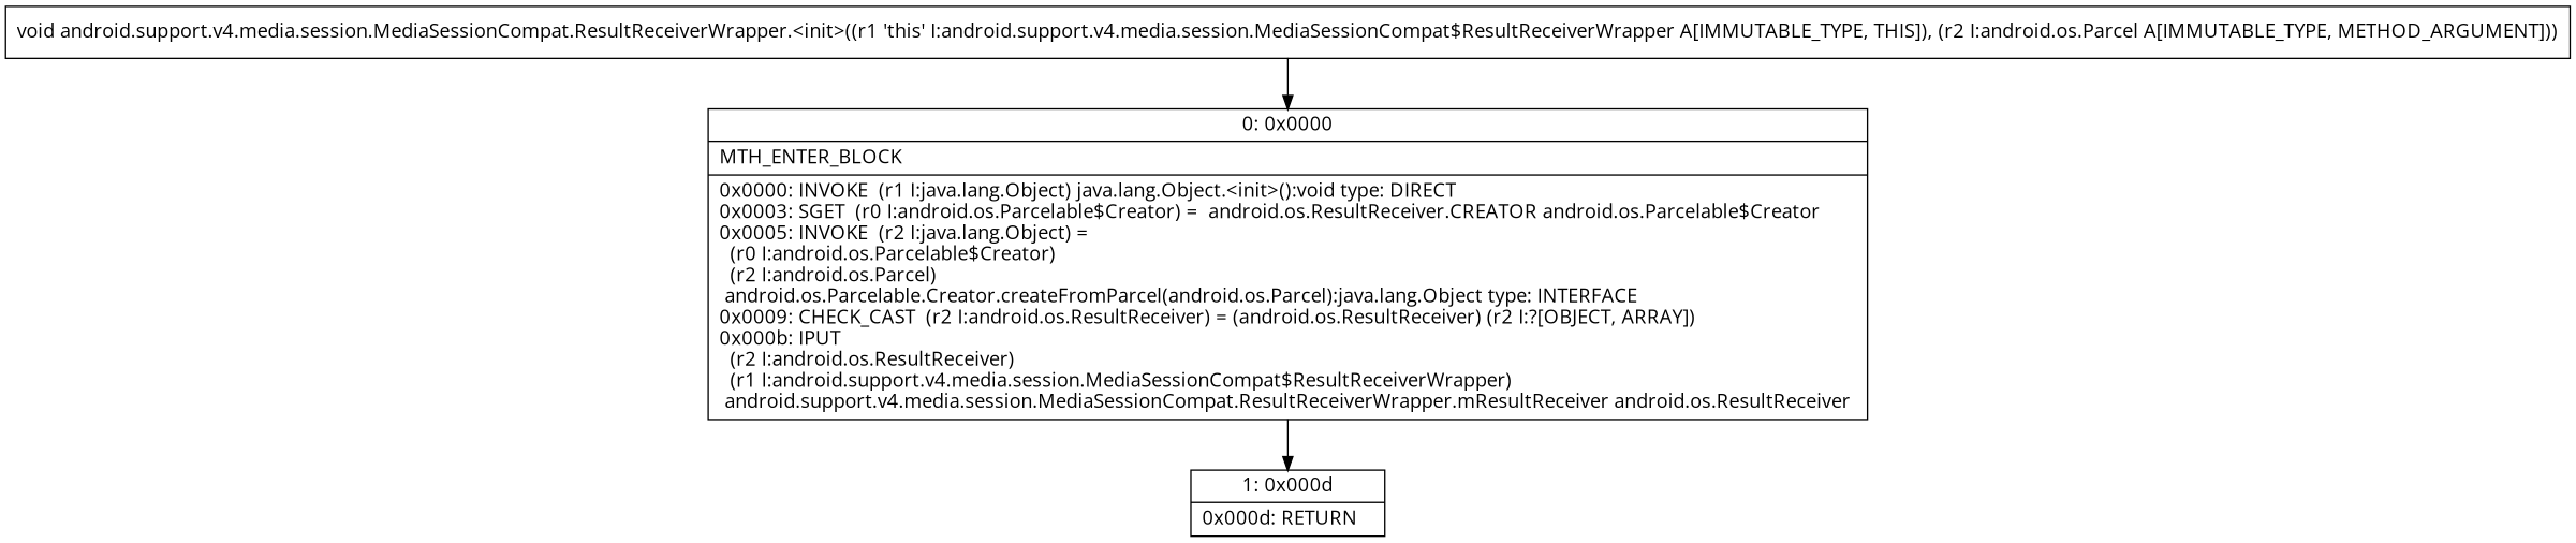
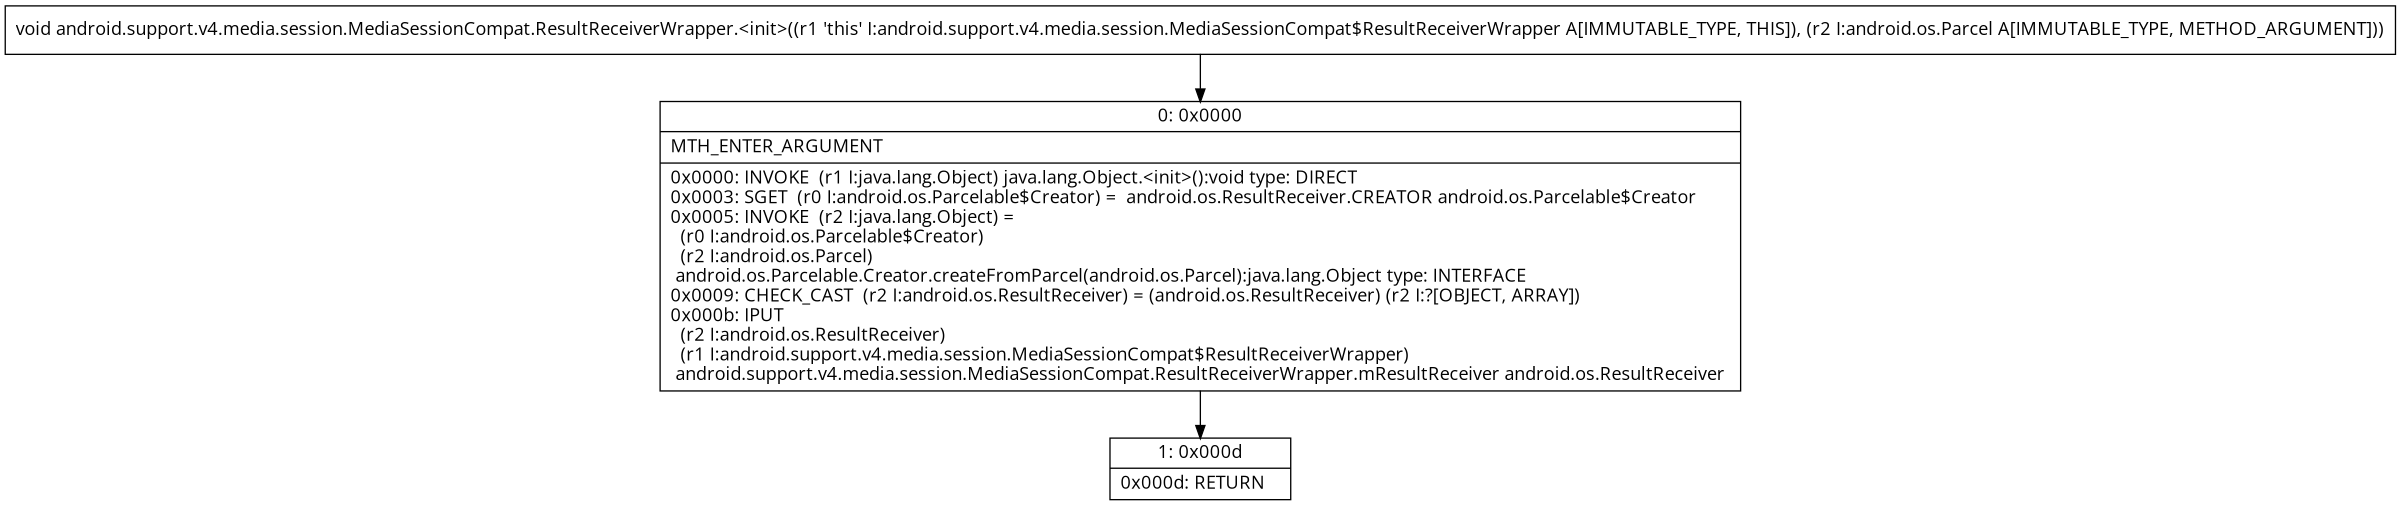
  digraph {
    fontname="Open Sans"
    node [shape=record fontname="Open Sans"]
    edge [fontname="Open Sans"]
-   n1 [label="{0\:\ 0x0000|MTH_ENTER_BLOCK\l|0x0000: INVOKE  (r1 I:java.lang.Object) java.lang.Object.\<init\>():void type: DIRECT \l0x0003: SGET  (r0 I:android.os.Parcelable$Creator) =  android.os.ResultReceiver.CREATOR android.os.Parcelable$Creator \l0x0005: INVOKE  (r2 I:java.lang.Object) = \l  (r0 I:android.os.Parcelable$Creator)\l  (r2 I:android.os.Parcel)\l android.os.Parcelable.Creator.createFromParcel(android.os.Parcel):java.lang.Object type: INTERFACE \l0x0009: CHECK_CAST  (r2 I:android.os.ResultReceiver) = (android.os.ResultReceiver) (r2 I:?[OBJECT, ARRAY]) \l0x000b: IPUT  \l  (r2 I:android.os.ResultReceiver)\l  (r1 I:android.support.v4.media.session.MediaSessionCompat$ResultReceiverWrapper)\l android.support.v4.media.session.MediaSessionCompat.ResultReceiverWrapper.mResultReceiver android.os.ResultReceiver \l}"]
+   n1 [label="{0\:\ 0x0000|MTH_ENTER_ARGUMENT\l|0x0000: INVOKE  (r1 I:java.lang.Object) java.lang.Object.\<init\>():void type: DIRECT \l0x0003: SGET  (r0 I:android.os.Parcelable$Creator) =  android.os.ResultReceiver.CREATOR android.os.Parcelable$Creator \l0x0005: INVOKE  (r2 I:java.lang.Object) = \l  (r0 I:android.os.Parcelable$Creator)\l  (r2 I:android.os.Parcel)\l android.os.Parcelable.Creator.createFromParcel(android.os.Parcel):java.lang.Object type: INTERFACE \l0x0009: CHECK_CAST  (r2 I:android.os.ResultReceiver) = (android.os.ResultReceiver) (r2 I:?[OBJECT, ARRAY]) \l0x000b: IPUT  \l  (r2 I:android.os.ResultReceiver)\l  (r1 I:android.support.v4.media.session.MediaSessionCompat$ResultReceiverWrapper)\l android.support.v4.media.session.MediaSessionCompat.ResultReceiverWrapper.mResultReceiver android.os.ResultReceiver \l}"]
    n2 [label="{1\:\ 0x000d|0x000d: RETURN   \l}"]
    n3 [label="{void android.support.v4.media.session.MediaSessionCompat.ResultReceiverWrapper.\<init\>((r1 'this' I:android.support.v4.media.session.MediaSessionCompat$ResultReceiverWrapper A[IMMUTABLE_TYPE, THIS]), (r2 I:android.os.Parcel A[IMMUTABLE_TYPE, METHOD_ARGUMENT])) }"]
    n1 -> n2
    n3 -> n1
  }
